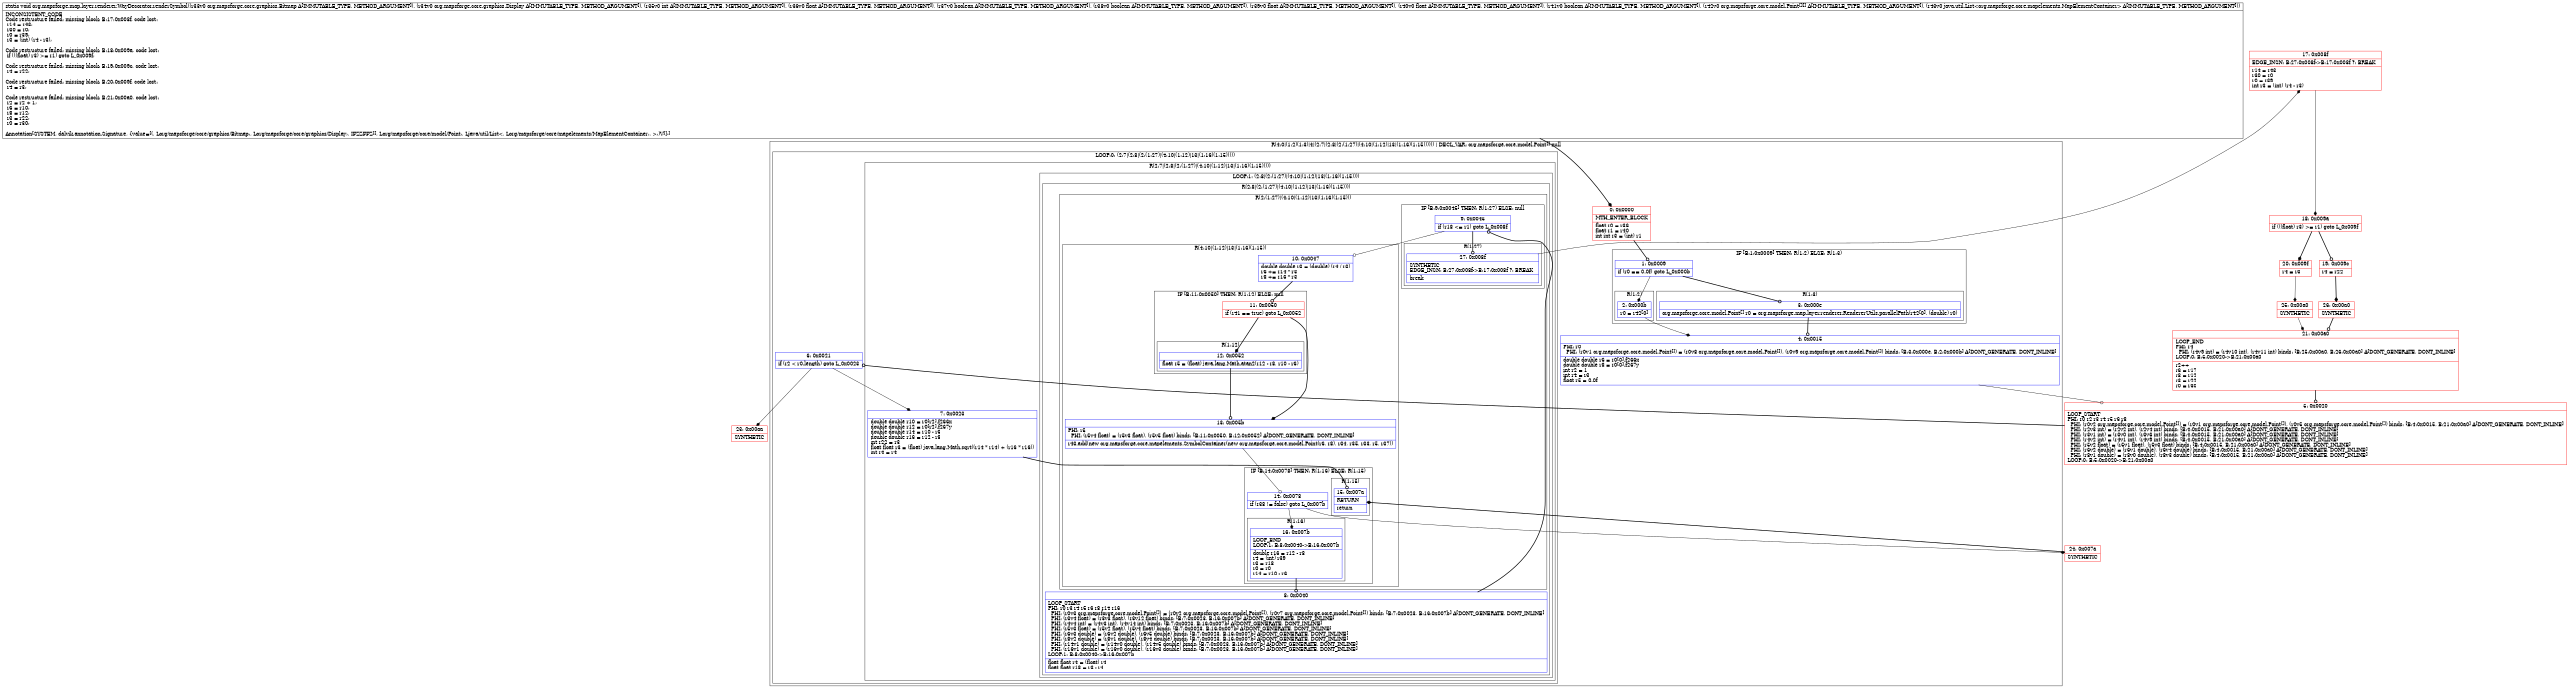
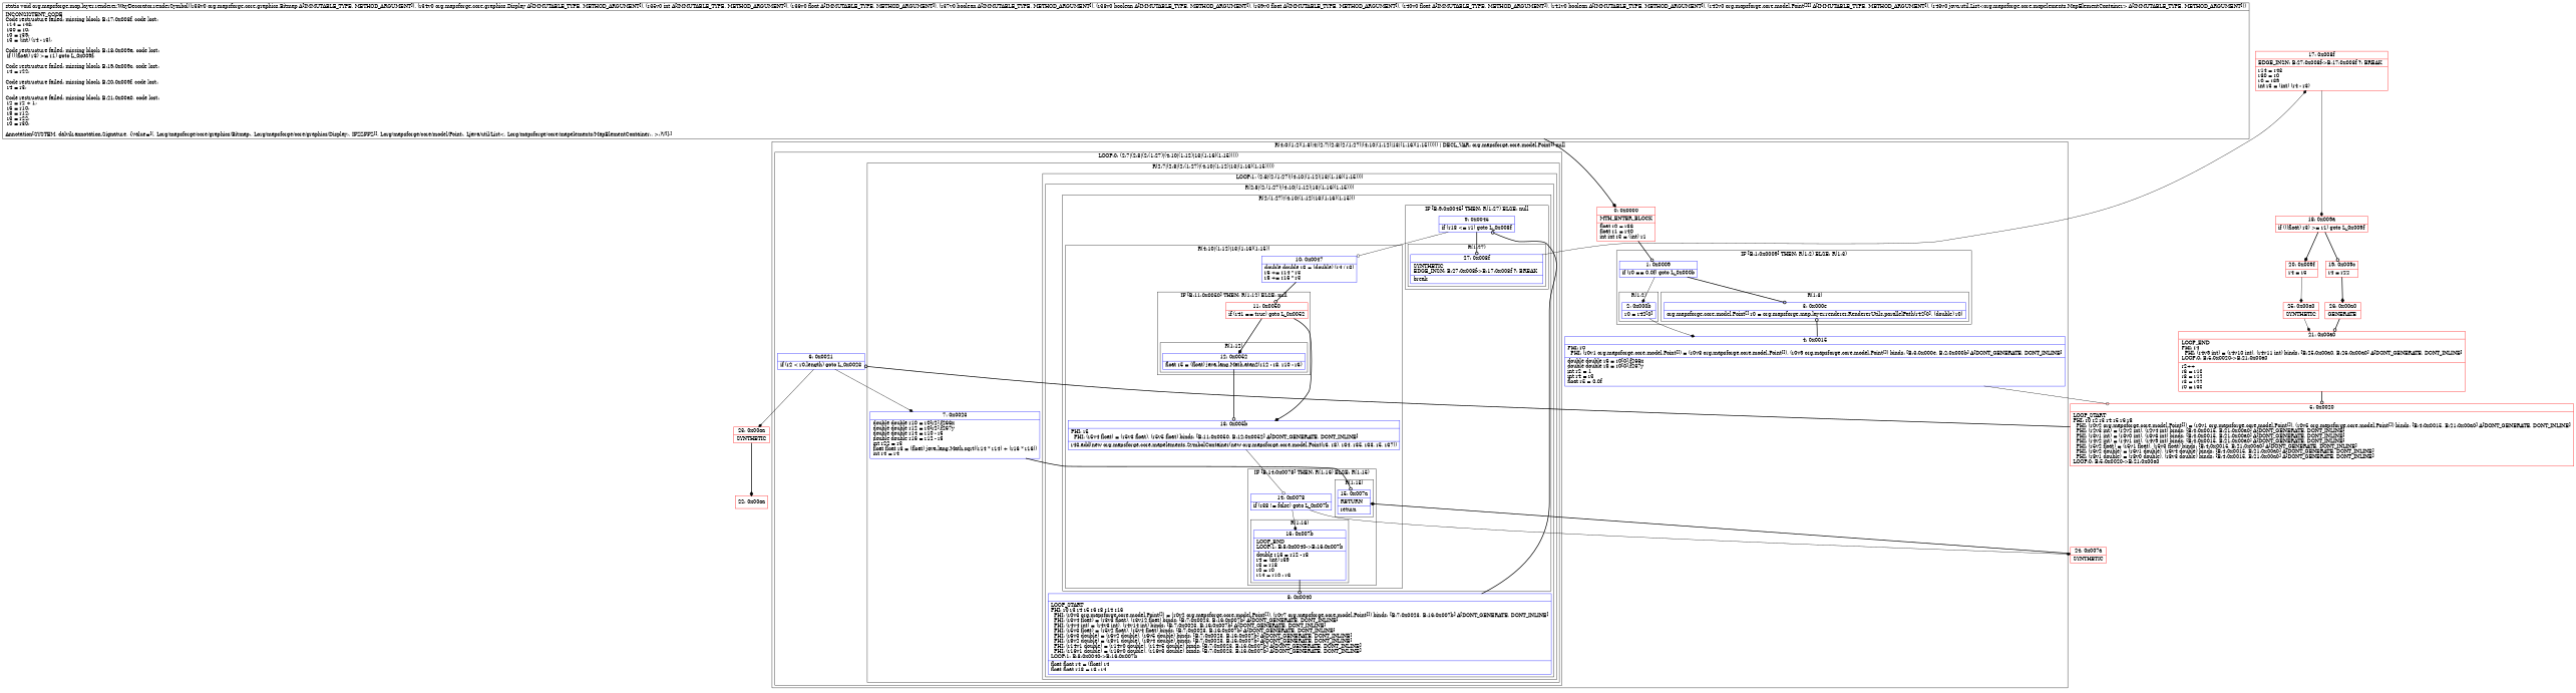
  digraph {
    node [color=blue shape=record]
    edge [arrowhead=diamond style=bold]
    n1 [label="{2\:\ 0x000b|r0 = r42[0]\l}"]
    n2 [label="{3\:\ 0x000e|org.mapsforge.core.model.Point[] r0 = org.mapsforge.map.layer.renderer.RendererUtils.parallelPath(r42[0], (double) r0)\l}"]
    n3 [label="{1\:\ 0x0009|if (r0 == 0.0f) goto L_0x000b\l}"]
    n4 [label="{27\:\ 0x008f|SYNTHETIC\lEDGE_INSN: B:27:0x008f\-\>B:17:0x008f ?: BREAK  \l|break\l}"]
    n5 [label="{9\:\ 0x0045|if (r18 \<= r1) goto L_0x008f\l}"]
    n6 [label="{12\:\ 0x0052|float r5 = (float) java.lang.Math.atan2(r12 \- r8, r10 \- r6)\l}"]
    n7 [color=red label="{11\:\ 0x0050|if (r41 == true) goto L_0x0052\l}"]
    n8 [label="{16\:\ 0x007b|LOOP_END\lLOOP:1: B:8:0x0040\-\>B:16:0x007b\l|double r16 = r12 \- r8\lr4 = (int) r39\lr3 = r18\lr0 = r0\lr14 = r10 \- r6\l}"]
    n9 [label="{15\:\ 0x007a|RETURN\l|return\l}"]
    n10 [label="{14\:\ 0x0078|if (r38 != false) goto L_0x007b\l}"]
    n11 [label="{10\:\ 0x0047|double double r3 = (double) (r4 \/ r3)\lr6 += r14 * r3\lr8 += r16 * r3\l}"]
    n12 [label="{13\:\ 0x005b|PHI: r5 \l  PHI: (r5v4 float) = (r5v3 float), (r5v5 float) binds: [B:11:0x0050, B:12:0x0052] A[DONT_GENERATE, DONT_INLINE]\l|r43.add(new org.mapsforge.core.mapelements.SymbolContainer(new org.mapsforge.core.model.Point(r6, r8), r34, r35, r33, r5, r37))\l}"]
    n13 [label="{8\:\ 0x0040|LOOP_START\lPHI: r0 r3 r4 r5 r6 r8 r14 r16 \l  PHI: (r0v3 org.mapsforge.core.model.Point[]) = (r0v2 org.mapsforge.core.model.Point[]), (r0v7 org.mapsforge.core.model.Point[]) binds: [B:7:0x0023, B:16:0x007b] A[DONT_GENERATE, DONT_INLINE]\l  PHI: (r3v4 float) = (r3v3 float), (r3v12 float) binds: [B:7:0x0023, B:16:0x007b] A[DONT_GENERATE, DONT_INLINE]\l  PHI: (r4v4 int) = (r4v3 int), (r4v14 int) binds: [B:7:0x0023, B:16:0x007b] A[DONT_GENERATE, DONT_INLINE]\l  PHI: (r5v3 float) = (r5v2 float), (r5v4 float) binds: [B:7:0x0023, B:16:0x007b] A[DONT_GENERATE, DONT_INLINE]\l  PHI: (r6v3 double) = (r6v2 double), (r6v5 double) binds: [B:7:0x0023, B:16:0x007b] A[DONT_GENERATE, DONT_INLINE]\l  PHI: (r8v2 double) = (r8v1 double), (r8v4 double) binds: [B:7:0x0023, B:16:0x007b] A[DONT_GENERATE, DONT_INLINE]\l  PHI: (r14v1 double) = (r14v0 double), (r14v5 double) binds: [B:7:0x0023, B:16:0x007b] A[DONT_GENERATE, DONT_INLINE]\l  PHI: (r16v1 double) = (r16v0 double), (r16v3 double) binds: [B:7:0x0023, B:16:0x007b] A[DONT_GENERATE, DONT_INLINE]\lLOOP:1: B:8:0x0040\-\>B:16:0x007b\l|float float r4 = (float) r4\lfloat float r18 = r3 \- r4\l}"]
    n14 [label="{7\:\ 0x0023|double double r10 = r0[r2].f266x\ldouble double r12 = r0[r2].f267y\ldouble double r14 = r10 \- r6\ldouble double r16 = r12 \- r8\lint r22 = r3\lfloat float r3 = (float) java.lang.Math.sqrt((r14 * r14) + (r16 * r16))\lint r4 = r4\l}"]
    n15 [label="{6\:\ 0x0021|if (r2 \< r0.length) goto L_0x0023\l}"]
    n16 [color=red label="{0\:\ 0x0000|MTH_ENTER_BLOCK\l|float r0 = r36\lfloat r1 = r40\lint int r3 = (int) r1\l}"]
    n17 [label="{4\:\ 0x0015|PHI: r0 \l  PHI: (r0v1 org.mapsforge.core.model.Point[]) = (r0v8 org.mapsforge.core.model.Point[]), (r0v9 org.mapsforge.core.model.Point[]) binds: [B:3:0x000e, B:2:0x000b] A[DONT_GENERATE, DONT_INLINE]\l|double double r6 = r0[0].f266x\ldouble double r8 = r0[0].f267y\lint r2 = 1\lint r4 = r3\lfloat r5 = 0.0f\l}"]
    n18 [color=red label="{17\:\ 0x008f|EDGE_INSN: B:27:0x008f\-\>B:17:0x008f ?: BREAK  \l|r14 = r43\lr30 = r0\lr0 = r39\lint r3 = (int) (r4 \- r3)\l}"]
    n19 [color=red label="{24\:\ 0x007a|SYNTHETIC\l}"]
    n20 [color=red label="{23\:\ 0x00aa|SYNTHETIC\l}"]
    n21 [color=red label="{5\:\ 0x0020|LOOP_START\lPHI: r0 r2 r3 r4 r5 r6 r8 \l  PHI: (r0v2 org.mapsforge.core.model.Point[]) = (r0v1 org.mapsforge.core.model.Point[]), (r0v5 org.mapsforge.core.model.Point[]) binds: [B:4:0x0015, B:21:0x00a0] A[DONT_GENERATE, DONT_INLINE]\l  PHI: (r2v3 int) = (r2v2 int), (r2v4 int) binds: [B:4:0x0015, B:21:0x00a0] A[DONT_GENERATE, DONT_INLINE]\l  PHI: (r3v1 int) = (r3v0 int), (r3v6 int) binds: [B:4:0x0015, B:21:0x00a0] A[DONT_GENERATE, DONT_INLINE]\l  PHI: (r4v2 int) = (r4v1 int), (r4v9 int) binds: [B:4:0x0015, B:21:0x00a0] A[DONT_GENERATE, DONT_INLINE]\l  PHI: (r5v2 float) = (r5v1 float), (r5v3 float) binds: [B:4:0x0015, B:21:0x00a0] A[DONT_GENERATE, DONT_INLINE]\l  PHI: (r6v2 double) = (r6v1 double), (r6v4 double) binds: [B:4:0x0015, B:21:0x00a0] A[DONT_GENERATE, DONT_INLINE]\l  PHI: (r8v1 double) = (r8v0 double), (r8v3 double) binds: [B:4:0x0015, B:21:0x00a0] A[DONT_GENERATE, DONT_INLINE]\lLOOP:0: B:5:0x0020\-\>B:21:0x00a0\l}"]
+   n22 [color=red label="{22\:\ 0x00aa}"]
    n23 [color=red label="{18\:\ 0x009a|if (((float) r3) \>= r1) goto L_0x009f\l}"]
    n24 [color=red label="{19\:\ 0x009c|r4 = r22\l}"]
    n25 [color=red label="{20\:\ 0x009f|r4 = r3\l}"]
-   n26 [color=red label="{26\:\ 0x00a0|SYNTHETIC\l}"]
+   n26 [color=red label="{26\:\ 0x00a0|GENERATE\l}"]
    n27 [color=red label="{25\:\ 0x00a0|SYNTHETIC\l}"]
-   n28 [color=red label="{21\:\ 0x00a0|LOOP_END\lPHI: r4 \l  PHI: (r4v9 int) = (r4v10 int), (r4v11 int) binds: [B:25:0x00a0, B:26:0x00a0] A[DONT_GENERATE, DONT_INLINE]\lLOOP:0: B:5:0x0020\-\>B:21:0x00a0\l|r2++\lr6 = r17\lr8 = r12\lr3 = r22\lr0 = r30\l}"]
+   n28 [color=red label="{21\:\ 0x00a0|LOOP_END\lPHI: r4 \l  PHI: (r4v9 int) = (r4v10 int), (r4v11 int) binds: [B:25:0x00a0, B:26:0x00a0] A[DONT_GENERATE, DONT_INLINE]\lLOOP:0: B:5:0x0020\-\>B:21:0x00a0\l|r2++\lr6 = r10\lr8 = r12\lr3 = r22\lr0 = r30\l}"]
    n29 [label="{static void org.mapsforge.map.layer.renderer.WayDecorator.renderSymbol((r33v0 org.mapsforge.core.graphics.Bitmap A[IMMUTABLE_TYPE, METHOD_ARGUMENT]), (r34v0 org.mapsforge.core.graphics.Display A[IMMUTABLE_TYPE, METHOD_ARGUMENT]), (r35v0 int A[IMMUTABLE_TYPE, METHOD_ARGUMENT]), (r36v0 float A[IMMUTABLE_TYPE, METHOD_ARGUMENT]), (r37v0 boolean A[IMMUTABLE_TYPE, METHOD_ARGUMENT]), (r38v0 boolean A[IMMUTABLE_TYPE, METHOD_ARGUMENT]), (r39v0 float A[IMMUTABLE_TYPE, METHOD_ARGUMENT]), (r40v0 float A[IMMUTABLE_TYPE, METHOD_ARGUMENT]), (r41v0 boolean A[IMMUTABLE_TYPE, METHOD_ARGUMENT]), (r42v0 org.mapsforge.core.model.Point[][] A[IMMUTABLE_TYPE, METHOD_ARGUMENT]), (r43v0 java.util.List\<org.mapsforge.core.mapelements.MapElementContainer\> A[IMMUTABLE_TYPE, METHOD_ARGUMENT]))  | INCONSISTENT_CODE\lCode restructure failed: missing block: B:17:0x008f, code lost:\l    r14 = r43;\l    r30 = r0;\l    r0 = r39;\l    r3 = (int) (r4 \- r3);\l\lCode restructure failed: missing block: B:18:0x009a, code lost:\l    if (((float) r3) \>= r1) goto L_0x009f;\l\lCode restructure failed: missing block: B:19:0x009c, code lost:\l    r4 = r22;\l\lCode restructure failed: missing block: B:20:0x009f, code lost:\l    r4 = r3;\l\lCode restructure failed: missing block: B:21:0x00a0, code lost:\l    r2 = r2 + 1;\l    r6 = r10;\l    r8 = r12;\l    r3 = r22;\l    r0 = r30;\l\lAnnotation[SYSTEM, dalvik.annotation.Signature, \{value=[(, Lorg\/mapsforge\/core\/graphics\/Bitmap;, Lorg\/mapsforge\/core\/graphics\/Display;, IFZZFFZ[[, Lorg\/mapsforge\/core\/model\/Point;, Ljava\/util\/List\<, Lorg\/mapsforge\/core\/mapelements\/MapElementContainer;, \>;)V]\}]\l}" color=""]
    subgraph cluster_1 {
      label="R(4:0|(1:2)(1:3)|4|(2:7|(2:8|(2:(1:27)|(4:10|(1:12)|13|(1:16)(1:15)))))) | DECL_VAR: org.mapsforge.core.model.Point[] null\l"
      n16
      n17
      subgraph cluster_2 {
        label="IF [B:1:0x0009] THEN: R(1:2) ELSE: R(1:3)"
        n3
        subgraph cluster_3 {
          label="R(1:2)"
          n1
        }
        subgraph cluster_4 {
          label="R(1:3)"
          n2
        }
      }
      subgraph cluster_5 {
        label="LOOP:0: (2:7|(2:8|(2:(1:27)|(4:10|(1:12)|13|(1:16)(1:15)))))"
        n15
        subgraph cluster_6 {
          label="R(2:7|(2:8|(2:(1:27)|(4:10|(1:12)|13|(1:16)(1:15)))))"
          n14
          subgraph cluster_7 {
            label="LOOP:1: (2:8|(2:(1:27)|(4:10|(1:12)|13|(1:16)(1:15))))"
            subgraph cluster_8 {
              label="R(2:8|(2:(1:27)|(4:10|(1:12)|13|(1:16)(1:15))))"
              n13
              subgraph cluster_9 {
                label="R(2:(1:27)|(4:10|(1:12)|13|(1:16)(1:15)))"
                subgraph cluster_10 {
                  label="IF [B:9:0x0045] THEN: R(1:27) ELSE: null"
                  n5
                  subgraph cluster_11 {
                    label="R(1:27)"
                    n4
                  }
                }
                subgraph cluster_12 {
                  label="R(4:10|(1:12)|13|(1:16)(1:15))"
                  n11
                  n12
                  subgraph cluster_13 {
                    label="IF [B:11:0x0050] THEN: R(1:12) ELSE: null"
                    n7
                    subgraph cluster_14 {
                      label="R(1:12)"
                      n6
                    }
                  }
                  subgraph cluster_15 {
                    label="IF [B:14:0x0078] THEN: R(1:16) ELSE: R(1:15)"
                    n10
                    subgraph cluster_16 {
                      label="R(1:16)"
                      n8
                    }
                    subgraph cluster_17 {
                      label="R(1:15)"
                      n9
                    }
                  }
                }
              }
            }
          }
        }
      }
    }
    n1 -> n17 [style=solid]
-   n2 -> n17 [arrowhead=odot]
+   n17 -> n2 [arrowhead=odot]
    n3 -> n1 [style=solid]
    n3 -> n2 [arrowhead=odot]
    n4 -> n18 [style=solid]
    n5 -> n4 [arrowhead=odot]
    n5 -> n11 [arrowhead=odot style=solid]
    n6 -> n12 [arrowhead=odot]
    n7 -> n6
    n7 -> n12
    n8 -> n13 [arrowhead=odot]
    n10 -> n8 [style=solid]
    n10 -> n19 [style=solid]
    n11 -> n7 [arrowhead=odot]
    n12 -> n10 [arrowhead=odot style=solid]
    n13 -> n5 [arrowhead=odot]
    n14 -> n9 [arrowhead=odot]
    n15 -> n14 [style=solid]
    n15 -> n20 [style=solid]
    n16 -> n3 [arrowhead=odot]
    n17 -> n21 [arrowhead=odot style=solid]
    n18 -> n23 [style=solid]
    n19 -> n9
+   n20 -> n22
    n21 -> n15 [arrowhead=odot]
    n23 -> n24 [arrowhead=odot]
    n23 -> n25
    n24 -> n26
    n25 -> n27 [style=solid]
    n26 -> n28 [arrowhead=odot]
    n27 -> n28 [style=solid]
    n28 -> n21 [arrowhead=odot]
    n29 -> n16
  }
